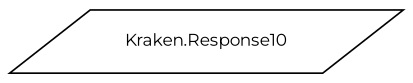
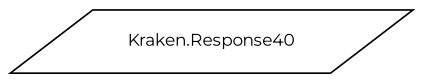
  digraph {
    rankdir=TB
    fontname=Montserrat
-   n1 [color=black fillcolor=white fontname=Montserrat fontsize=10 height=0.2 label="Kraken.Response10" shape=parallelogram style=filled width=0.4]
+   n1 [color=black fillcolor=white fontname=Montserrat fontsize=10 height=0.2 label="Kraken.Response40" shape=parallelogram style=filled width=0.4]
  }
